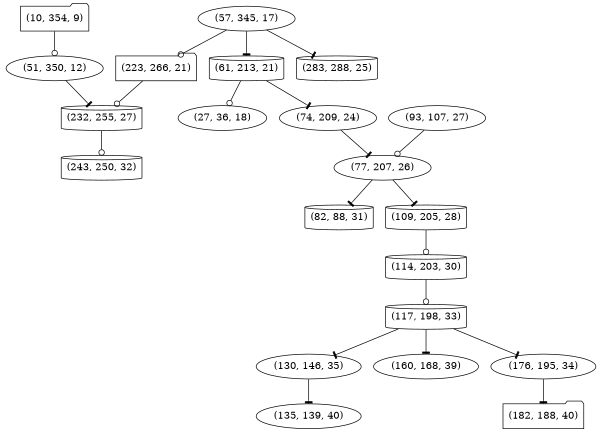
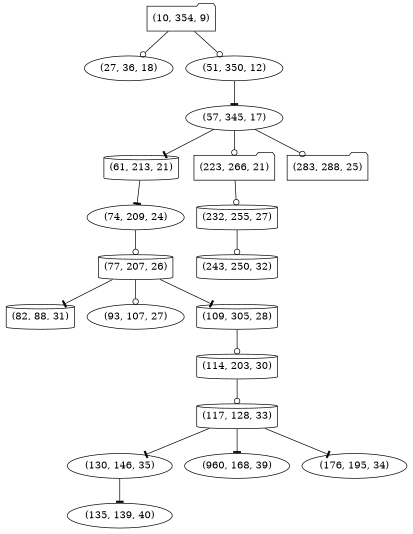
  digraph {
    node [shape=ellipse]
    edge [arrowhead=tee]
    "(10, 354, 9)" [shape=folder]
    "(27, 36, 18)"
    "(51, 350, 12)"
    "(57, 345, 17)"
    "(61, 213, 21)" [shape=cylinder]
    "(223, 266, 21)" [shape=folder]
-   "(283, 288, 25)" [shape=cylinder]
+   "(283, 288, 25)" [shape=folder]
    "(74, 209, 24)"
    n9 [label="(232, 255, 27)" shape=cylinder]
-   "(77, 207, 26)"
+   "(77, 207, 26)" [shape=cylinder]
    "(82, 88, 31)" [shape=cylinder]
    "(93, 107, 27)"
-   "(109, 205, 28)" [shape=cylinder]
+   "(109, 205, 28)" [shape=cylinder label="(109, 305, 28)"]
    "(114, 203, 30)" [shape=cylinder]
-   "(117, 198, 33)" [shape=cylinder]
+   "(117, 198, 33)" [shape=cylinder label="(117, 128, 33)"]
    "(130, 146, 35)"
-   "(160, 168, 39)"
+   "(160, 168, 39)" [label="(960, 168, 39)"]
    "(176, 195, 34)"
    "(135, 139, 40)"
-   "(182, 188, 40)" [shape=folder]
    "(243, 250, 32)" [shape=cylinder]
-   "(61, 213, 21)" -> "(27, 36, 18)" [arrowhead=odot]
+   "(10, 354, 9)" -> "(27, 36, 18)" [arrowhead=odot]
    "(10, 354, 9)" -> "(51, 350, 12)" [arrowhead=odot]
-   "(51, 350, 12)" -> n9
+   "(51, 350, 12)" -> "(57, 345, 17)"
    "(57, 345, 17)" -> "(61, 213, 21)"
    "(57, 345, 17)" -> "(223, 266, 21)" [arrowhead=odot]
-   "(57, 345, 17)" -> "(283, 288, 25)"
+   "(57, 345, 17)" -> "(283, 288, 25)" [arrowhead=odot]
    "(61, 213, 21)" -> "(74, 209, 24)"
    "(223, 266, 21)" -> n9 [arrowhead=odot]
-   "(74, 209, 24)" -> "(77, 207, 26)"
+   "(74, 209, 24)" -> "(77, 207, 26)" [arrowhead=odot]
    n9 -> "(243, 250, 32)" [arrowhead=odot]
    "(77, 207, 26)" -> "(82, 88, 31)"
-   "(93, 107, 27)" -> "(77, 207, 26)" [arrowhead=odot]
+   "(77, 207, 26)" -> "(93, 107, 27)" [arrowhead=odot]
    "(77, 207, 26)" -> "(109, 205, 28)"
    "(109, 205, 28)" -> "(114, 203, 30)" [arrowhead=odot]
    "(114, 203, 30)" -> "(117, 198, 33)" [arrowhead=odot]
    "(117, 198, 33)" -> "(130, 146, 35)"
    "(117, 198, 33)" -> "(160, 168, 39)"
    "(117, 198, 33)" -> "(176, 195, 34)"
    "(130, 146, 35)" -> "(135, 139, 40)"
-   "(176, 195, 34)" -> "(182, 188, 40)"
  }
